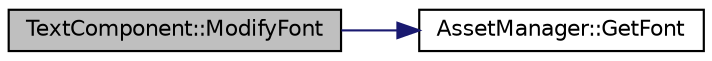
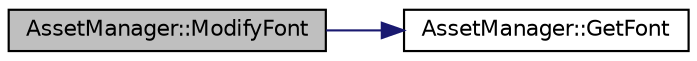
  digraph {
    rankdir=LR
    node [color=black fontname=Helvetica fontsize=10 shape=record style=filled]
-   n1 [fillcolor=grey75 fontcolor=black height=0.2 label="TextComponent::ModifyFont" width=0.4]
+   n1 [fillcolor=grey75 fontcolor=black height=0.2 label="AssetManager::ModifyFont" width=0.4]
    n2 [fillcolor=white height=0.2 label="AssetManager::GetFont" width=0.4]
    n1 -> n2 [color=midnightblue fontname=Helvetica fontsize=10 labelfontname=Helvetica labelfontsize=10 style=solid]
  }
